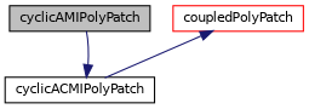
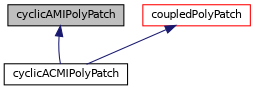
  digraph {
    node [color=black fontname=Helvetica fontsize=10 shape=record]
    edge [color=midnightblue dir=back fontname=Helvetica fontsize=10 labelfontname=Helvetica labelfontsize=10 style=solid]
    n1 [fillcolor=grey75 fontcolor=black height=0.2 label=cyclicAMIPolyPatch style=filled width=0.4]
    n2 [height=0.2 label=cyclicACMIPolyPatch width=0.4]
    n3 [color=red height=0.2 label=coupledPolyPatch width=0.4]
-   n2 -> n1
+   n1 -> n2
    n3 -> n2
  }
